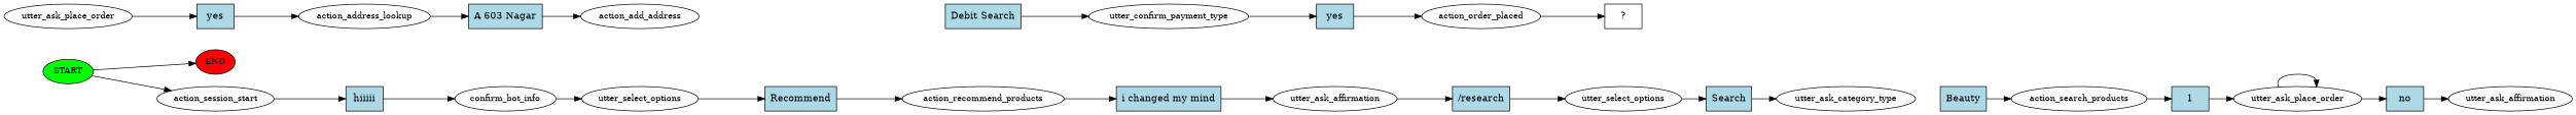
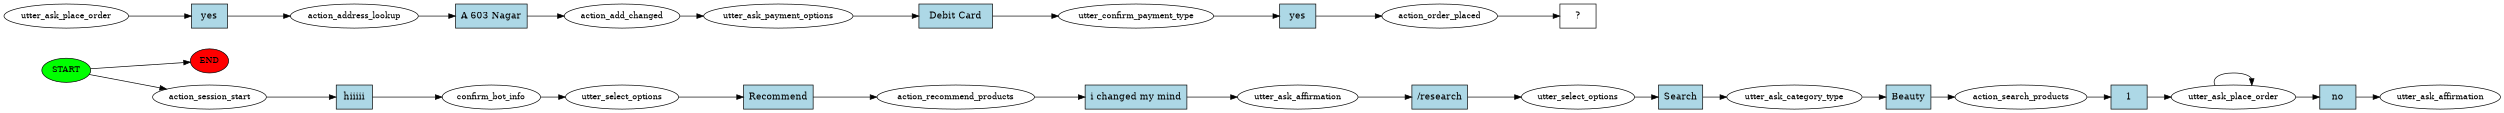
  digraph {
    rankdir=LR
    node [fontsize=12]
    n1 [fillcolor=green label=START style=filled]
    n2 [fillcolor=red label=END style=filled]
    n3 [label=action_session_start]
    n4 [fillcolor=lightblue label=hiiiii shape=rect style=filled fontsize=""]
    n5 [label=confirm_bot_info]
    n6 [label=utter_select_options]
    n7 [fillcolor=lightblue label=Recommend shape=rect style=filled fontsize=""]
    n8 [label=action_recommend_products]
    n9 [fillcolor=lightblue label="i changed my mind" shape=rect style=filled fontsize=""]
    n10 [label=utter_ask_affirmation]
    n11 [fillcolor=lightblue label="/research" shape=rect style=filled fontsize=""]
    n12 [label=utter_select_options]
    n13 [fillcolor=lightblue label=Search shape=rect style=filled fontsize=""]
    n14 [label=utter_ask_category_type]
    n15 [fillcolor=lightblue label=Beauty shape=rect style=filled fontsize=""]
    n16 [label=action_search_products]
    n17 [fillcolor=lightblue label=1 shape=rect style=filled fontsize=""]
    n18 [label=utter_ask_place_order]
    n19 [fillcolor=lightblue label=no shape=rect style=filled fontsize=""]
    n20 [label=utter_ask_affirmation]
    n21 [label=utter_ask_place_order]
    n22 [fillcolor=lightblue label=yes shape=rect style=filled fontsize=""]
    n23 [label=action_address_lookup]
    n24 [fillcolor=lightblue label="A 603 Nagar" shape=rect style=filled fontsize=""]
-   n25 [label=action_add_address]
-   n27 [fillcolor=lightblue label="Debit Search" shape=rect style=filled fontsize=""]
+   n25 [label=action_add_changed]
+   n26 [label=utter_ask_payment_options]
+   n27 [fillcolor=lightblue label="Debit Card" shape=rect style=filled fontsize=""]
    n28 [label=utter_confirm_payment_type]
    n29 [fillcolor=lightblue label=yes shape=rect style=filled fontsize=""]
    n30 [label=action_order_placed]
    n31 [label="  ?  " shape=rect fontsize=""]
    n1 -> n2
    n1 -> n3
    n3 -> n4
    n4 -> n5
    n5 -> n6
    n6 -> n7
    n7 -> n8
    n8 -> n9
    n9 -> n10
    n10 -> n11
    n11 -> n12
    n12 -> n13
    n13 -> n14
+   n14 -> n15
    n15 -> n16
    n16 -> n17
    n17 -> n18
    n18 -> n18
    n18 -> n19
    n19 -> n20
    n21 -> n22
    n22 -> n23
    n23 -> n24
    n24 -> n25
+   n25 -> n26
+   n26 -> n27
    n27 -> n28
    n28 -> n29
    n29 -> n30
    n30 -> n31
  }
